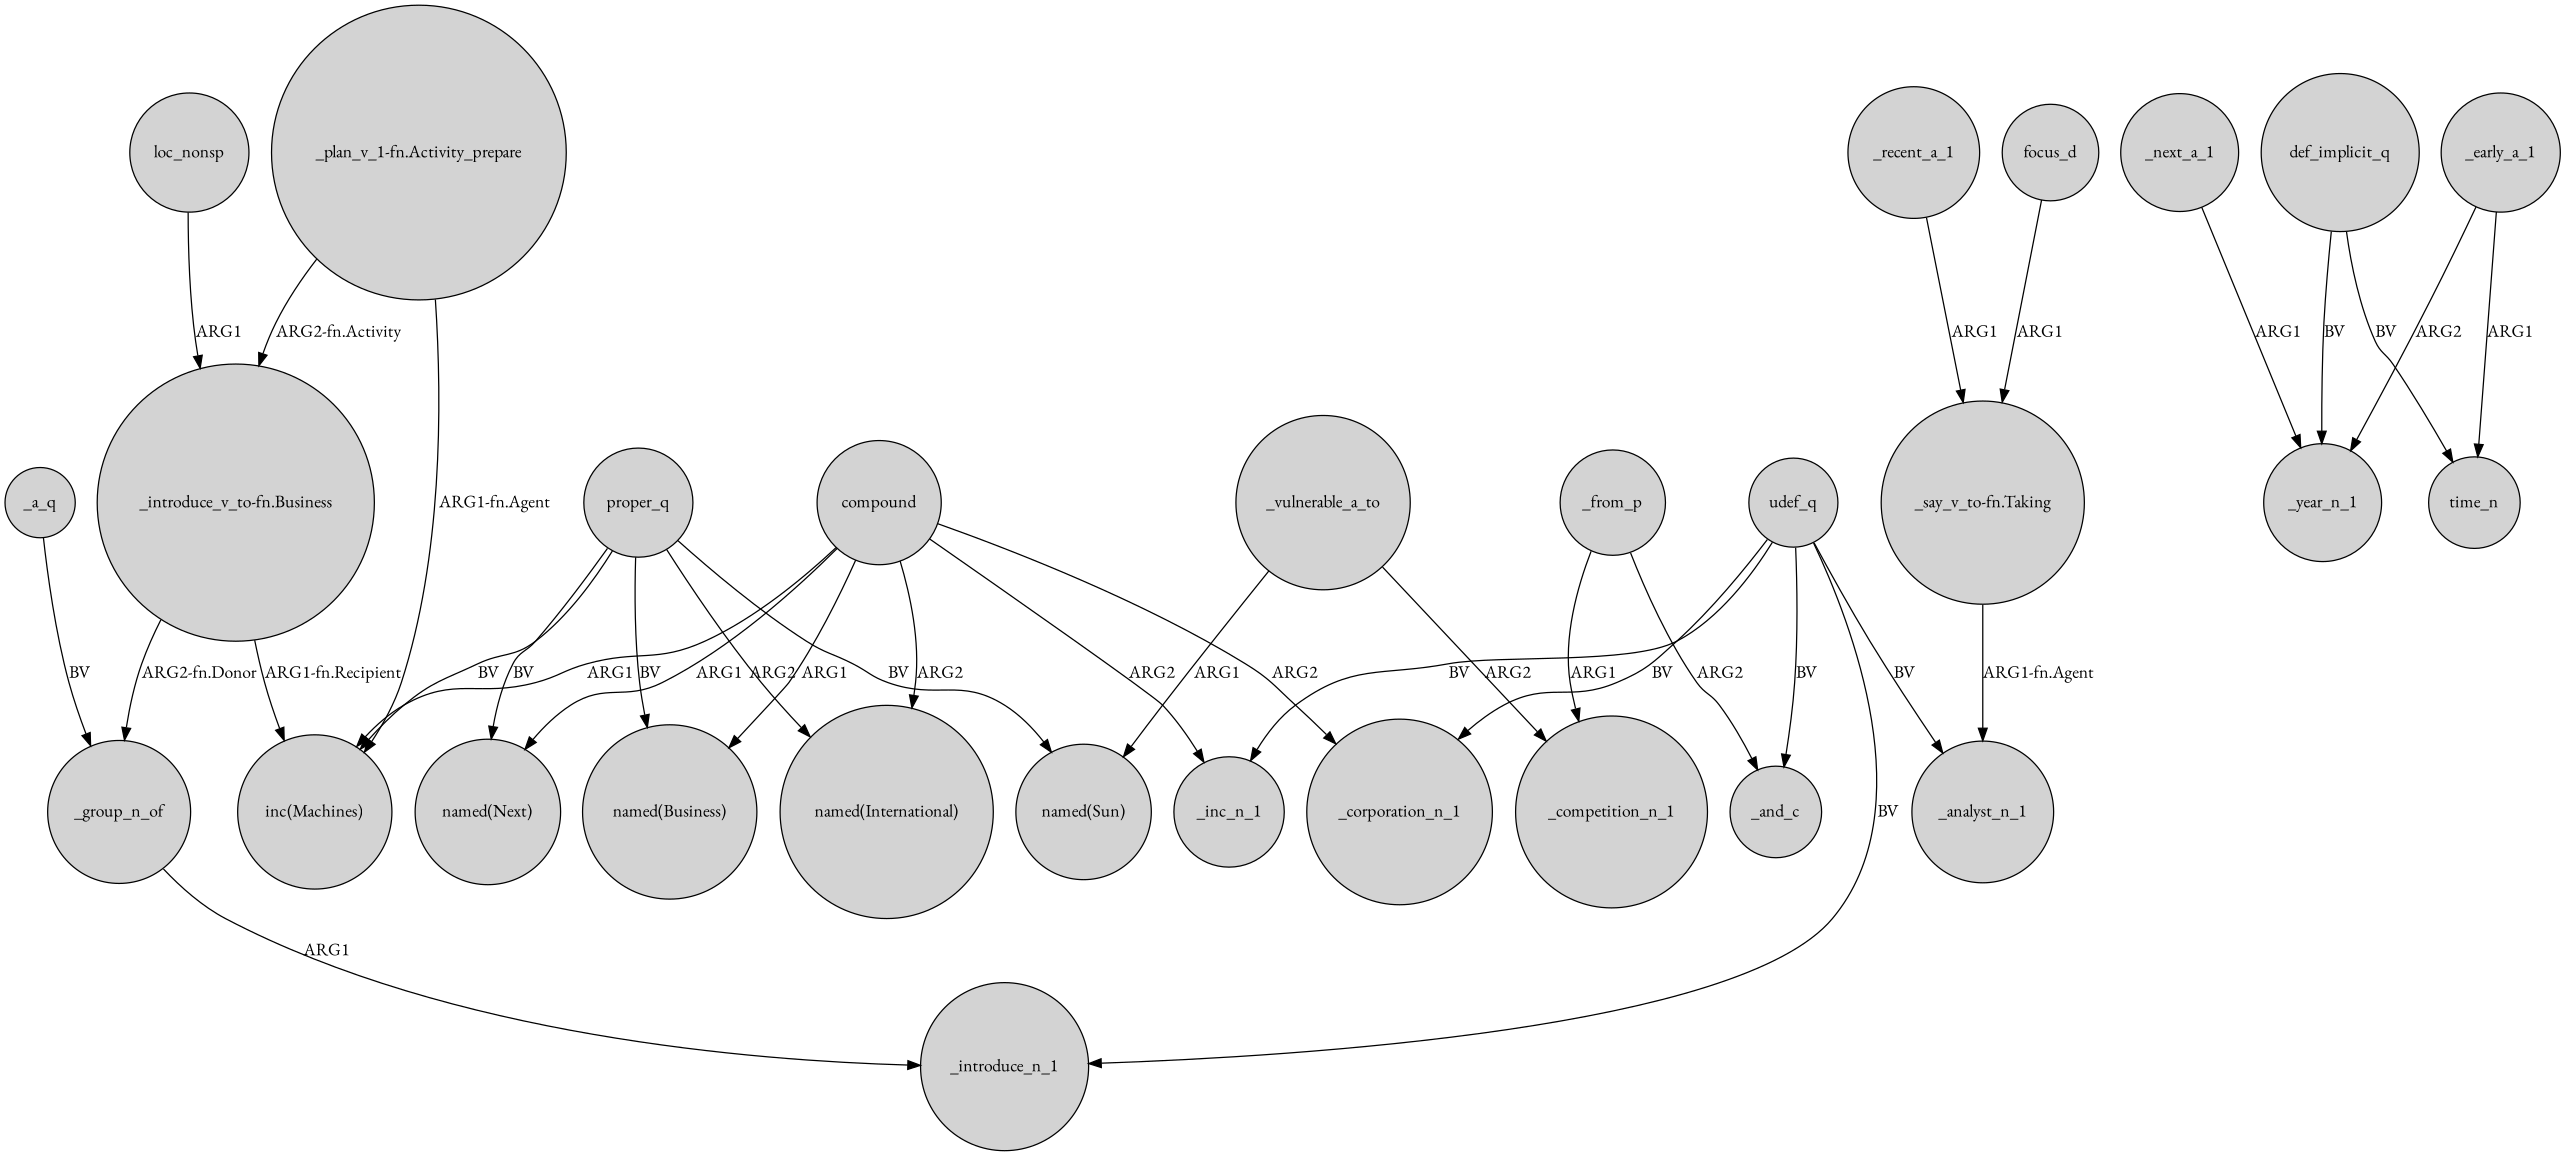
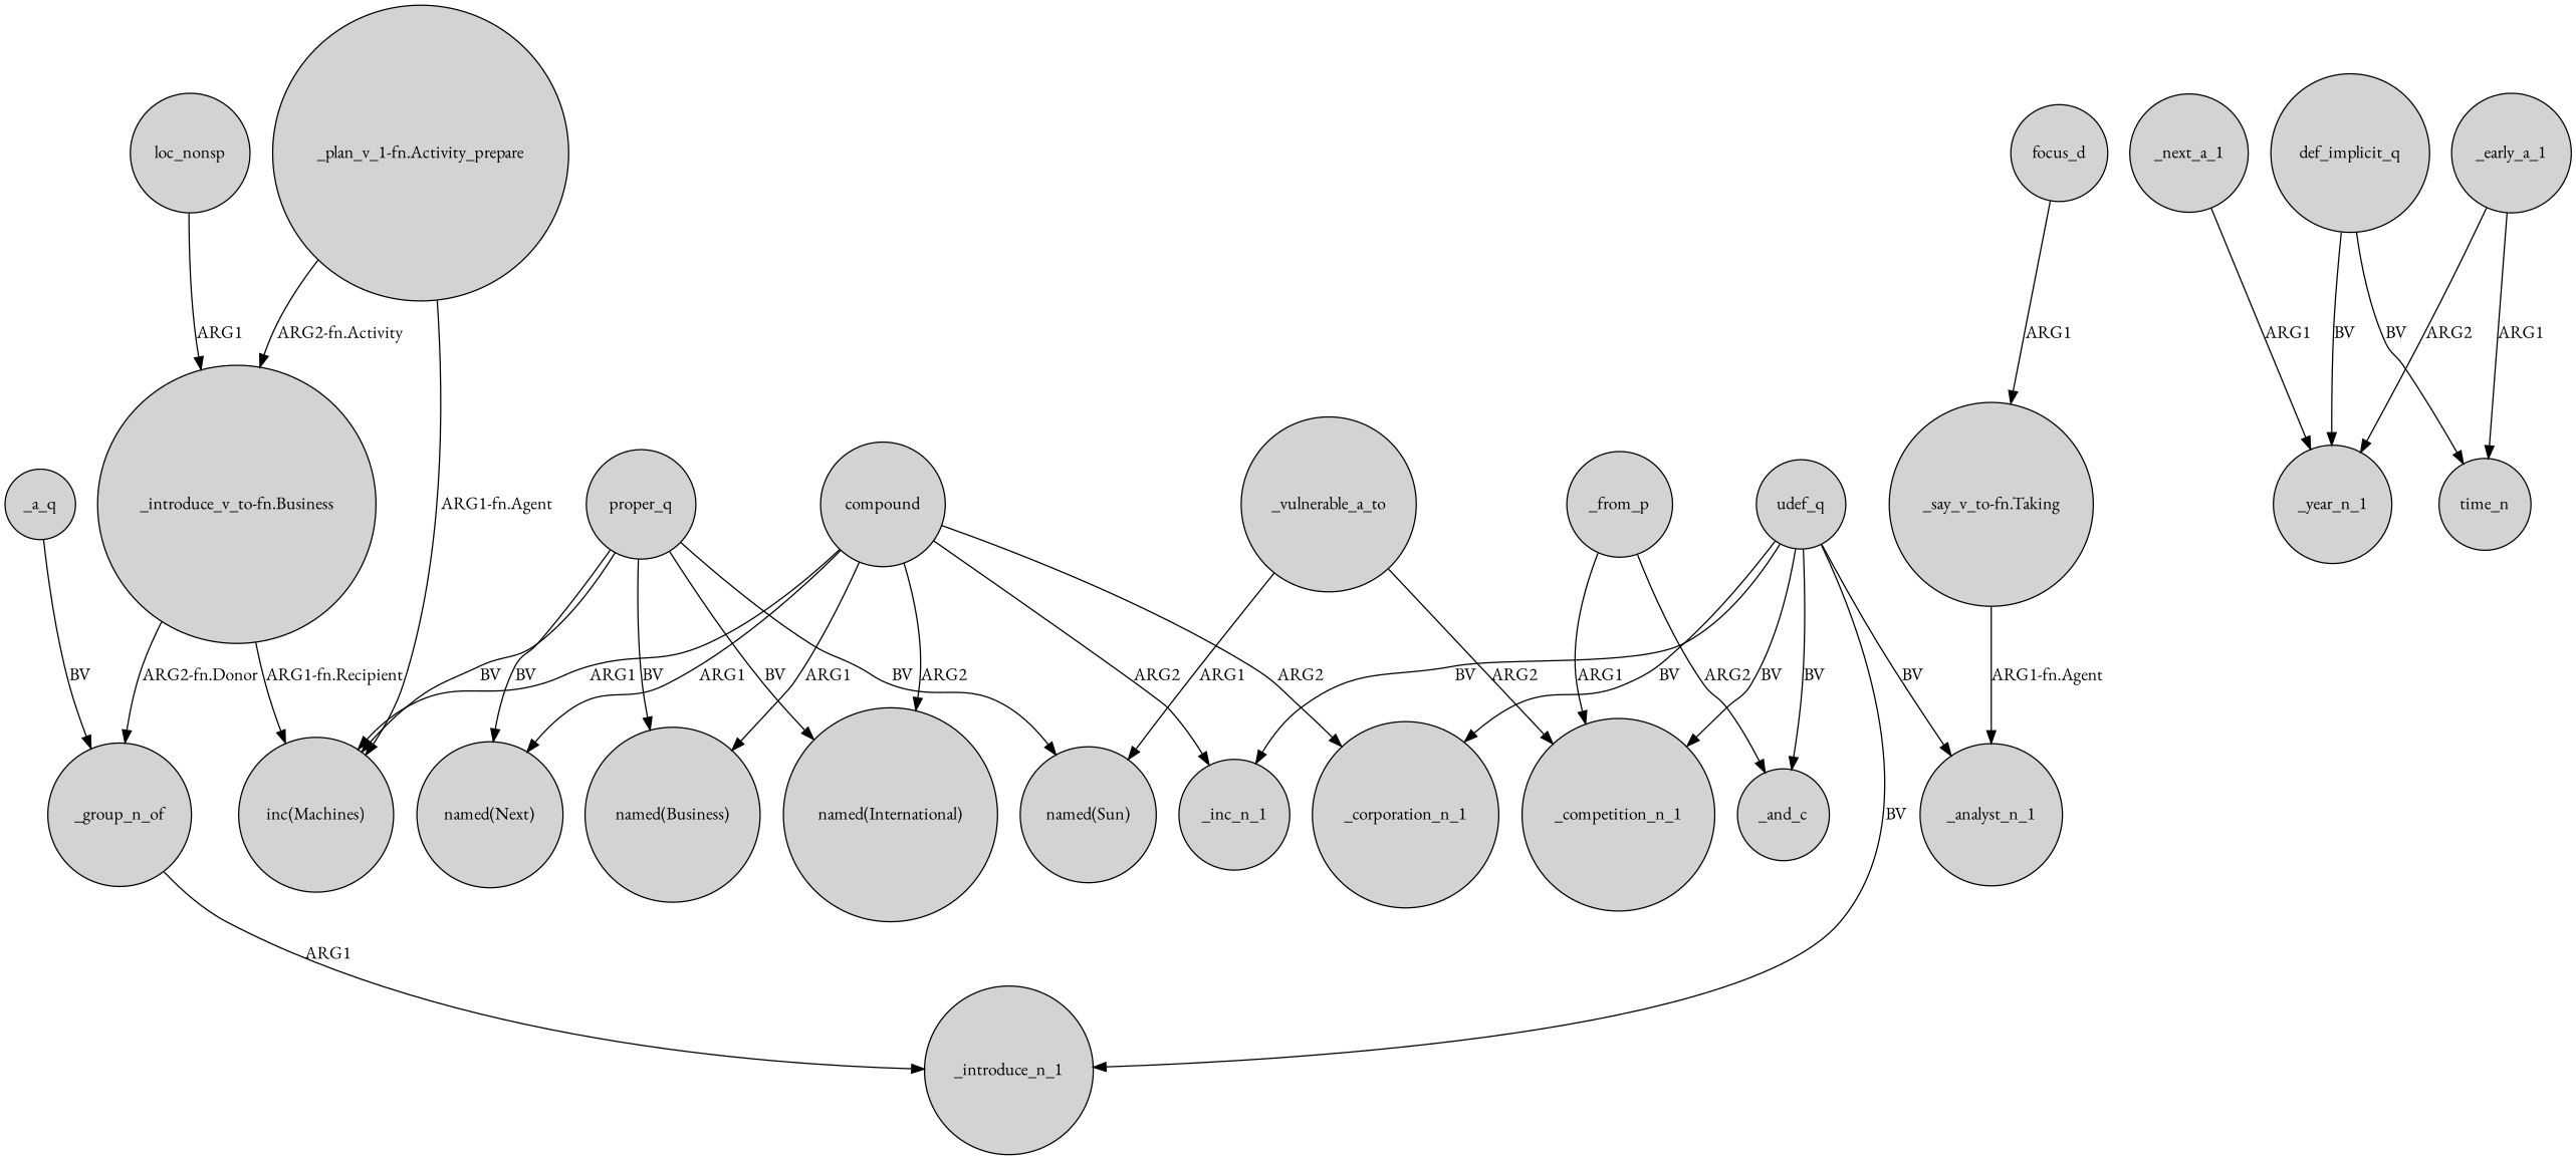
  digraph {
    fontname="EB Garamond"
    node [fontname="EB Garamond" shape=circle style=filled]
    edge [fontname="EB Garamond"]
    proper_q
    "named(Business)"
    n3 [label="inc(Machines)"]
    "named(Sun)"
    "named(Next)"
    "named(International)"
    _early_a_1
    time_n
    _year_n_1
    _vulnerable_a_to
    _competition_n_1
    n12 [label="_introduce_v_to-fn.Business"]
    _group_n_of
    n14 [label=_introduce_n_1]
    focus_d
    "_say_v_to-fn.Taking"
    _analyst_n_1
    udef_q
    _and_c
    _inc_n_1
    _corporation_n_1
    loc_nonsp
    def_implicit_q
    _from_p
    "_plan_v_1-fn.Activity_prepare"
    _a_q
    compound
    _next_a_1
-   _recent_a_1
    proper_q -> "named(Business)" [label=BV]
    proper_q -> n3 [label=BV]
    proper_q -> "named(Sun)" [label=BV]
    proper_q -> "named(Next)" [label=BV]
-   proper_q -> "named(International)" [label=ARG2]
+   proper_q -> "named(International)" [label=BV]
    _early_a_1 -> time_n [label=ARG1]
    _early_a_1 -> _year_n_1 [label=ARG2]
    _vulnerable_a_to -> "named(Sun)" [label=ARG1]
    _vulnerable_a_to -> _competition_n_1 [label=ARG2]
    n12 -> n3 [label="ARG1-fn.Recipient"]
    n12 -> _group_n_of [label="ARG2-fn.Donor"]
    _group_n_of -> n14 [label=ARG1]
    focus_d -> "_say_v_to-fn.Taking" [label=ARG1]
    "_say_v_to-fn.Taking" -> _analyst_n_1 [label="ARG1-fn.Agent"]
+   udef_q -> _competition_n_1 [label=BV]
    udef_q -> n14 [label=BV]
    udef_q -> _analyst_n_1 [label=BV]
    udef_q -> _and_c [label=BV]
    udef_q -> _inc_n_1 [label=BV]
    udef_q -> _corporation_n_1 [label=BV]
    loc_nonsp -> n12 [label=ARG1]
    def_implicit_q -> time_n [label=BV]
    def_implicit_q -> _year_n_1 [label=BV]
    _from_p -> _competition_n_1 [label=ARG1]
    _from_p -> _and_c [label=ARG2]
    "_plan_v_1-fn.Activity_prepare" -> n3 [label="ARG1-fn.Agent"]
    "_plan_v_1-fn.Activity_prepare" -> n12 [label="ARG2-fn.Activity"]
    _a_q -> _group_n_of [label=BV]
    compound -> "named(Business)" [label=ARG1]
    compound -> n3 [label=ARG1]
    compound -> "named(Next)" [label=ARG1]
    compound -> "named(International)" [label=ARG2]
    compound -> _inc_n_1 [label=ARG2]
    compound -> _corporation_n_1 [label=ARG2]
    _next_a_1 -> _year_n_1 [label=ARG1]
-   _recent_a_1 -> "_say_v_to-fn.Taking" [label=ARG1]
  }
